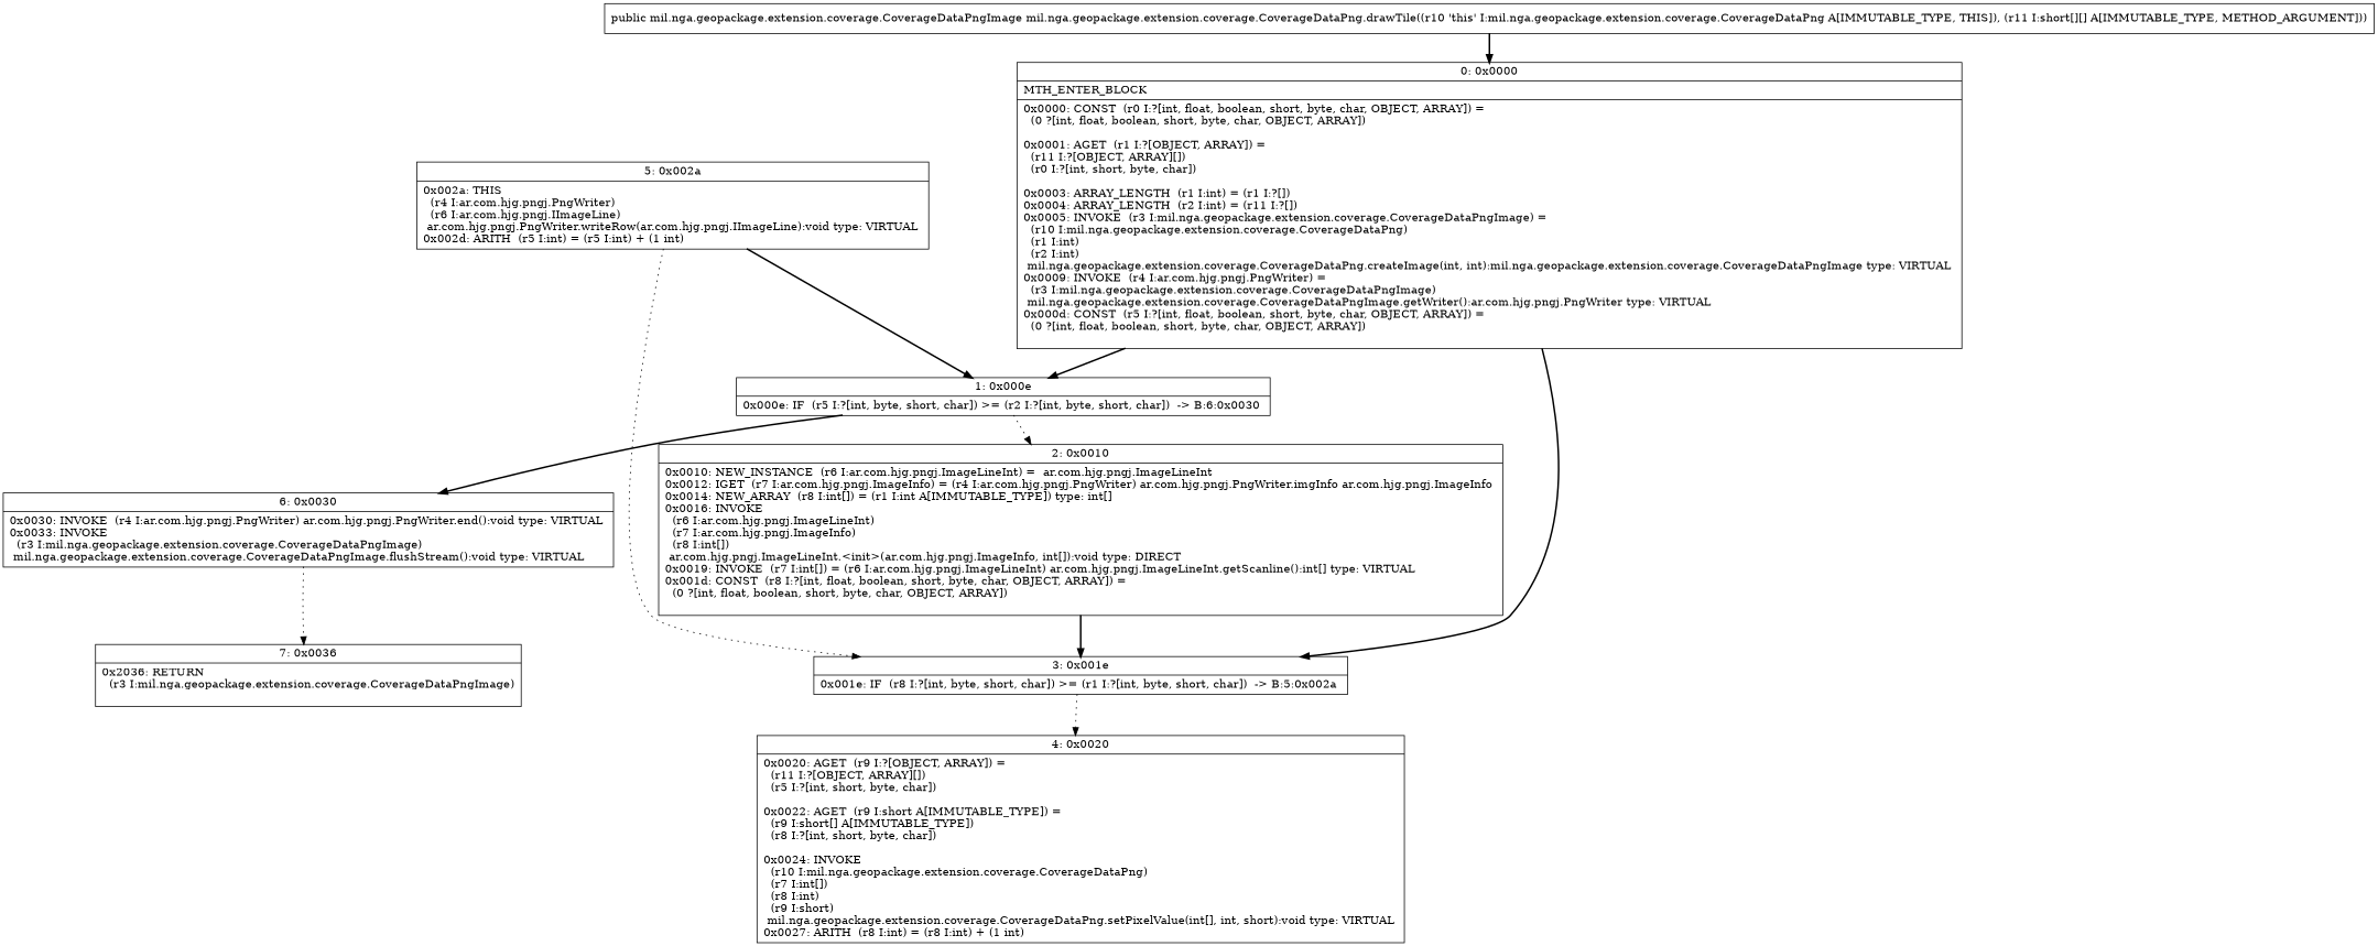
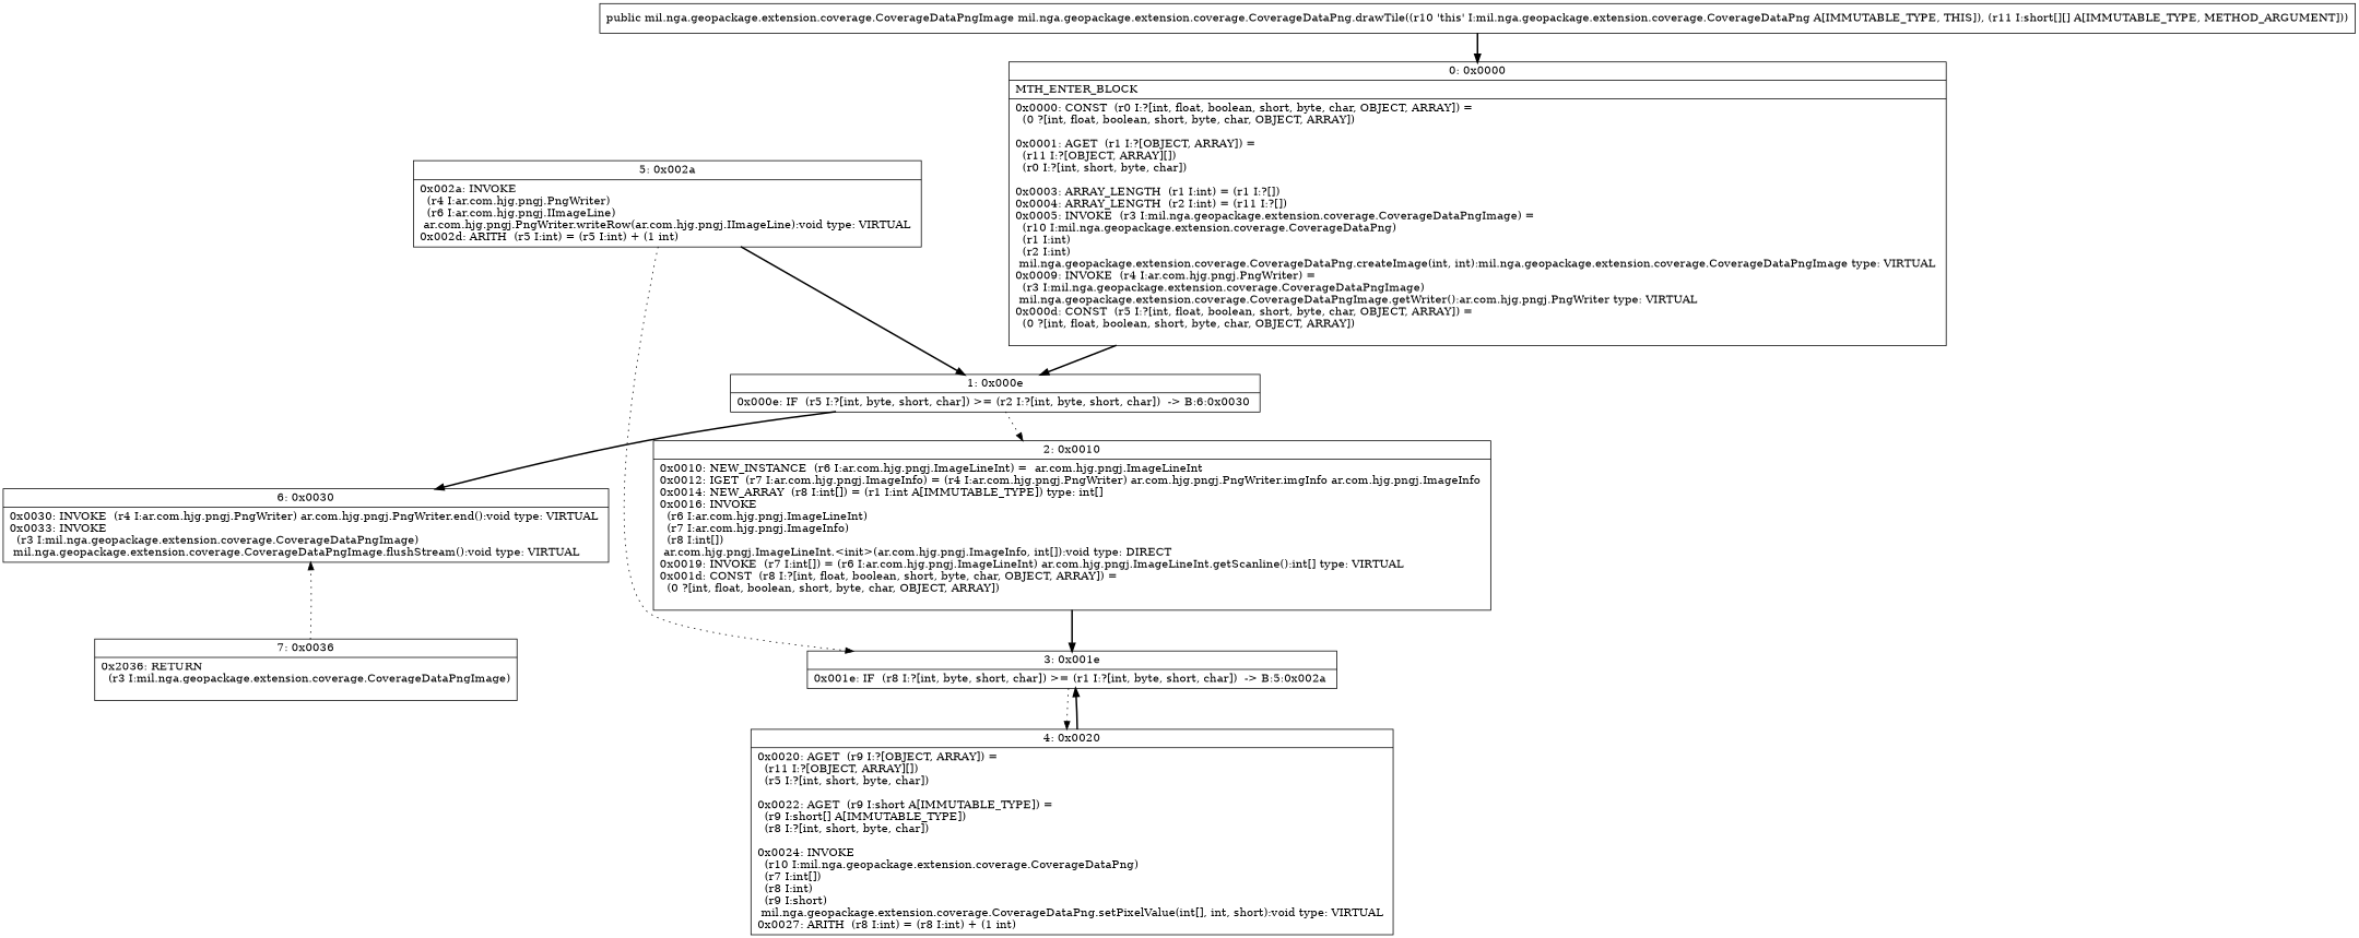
  digraph {
    fontname="DejaVu Serif"
    node [fontname="DejaVu Serif" shape=record]
    edge [fontname="DejaVu Serif" style=bold]
    n1 [label="{0\:\ 0x0000|MTH_ENTER_BLOCK\l|0x0000: CONST  (r0 I:?[int, float, boolean, short, byte, char, OBJECT, ARRAY]) = \l  (0 ?[int, float, boolean, short, byte, char, OBJECT, ARRAY])\l \l0x0001: AGET  (r1 I:?[OBJECT, ARRAY]) = \l  (r11 I:?[OBJECT, ARRAY][])\l  (r0 I:?[int, short, byte, char])\l \l0x0003: ARRAY_LENGTH  (r1 I:int) = (r1 I:?[]) \l0x0004: ARRAY_LENGTH  (r2 I:int) = (r11 I:?[]) \l0x0005: INVOKE  (r3 I:mil.nga.geopackage.extension.coverage.CoverageDataPngImage) = \l  (r10 I:mil.nga.geopackage.extension.coverage.CoverageDataPng)\l  (r1 I:int)\l  (r2 I:int)\l mil.nga.geopackage.extension.coverage.CoverageDataPng.createImage(int, int):mil.nga.geopackage.extension.coverage.CoverageDataPngImage type: VIRTUAL \l0x0009: INVOKE  (r4 I:ar.com.hjg.pngj.PngWriter) = \l  (r3 I:mil.nga.geopackage.extension.coverage.CoverageDataPngImage)\l mil.nga.geopackage.extension.coverage.CoverageDataPngImage.getWriter():ar.com.hjg.pngj.PngWriter type: VIRTUAL \l0x000d: CONST  (r5 I:?[int, float, boolean, short, byte, char, OBJECT, ARRAY]) = \l  (0 ?[int, float, boolean, short, byte, char, OBJECT, ARRAY])\l \l}"]
    n2 [label="{1\:\ 0x000e|0x000e: IF  (r5 I:?[int, byte, short, char]) \>= (r2 I:?[int, byte, short, char])  \-\> B:6:0x0030 \l}"]
    n3 [label="{2\:\ 0x0010|0x0010: NEW_INSTANCE  (r6 I:ar.com.hjg.pngj.ImageLineInt) =  ar.com.hjg.pngj.ImageLineInt \l0x0012: IGET  (r7 I:ar.com.hjg.pngj.ImageInfo) = (r4 I:ar.com.hjg.pngj.PngWriter) ar.com.hjg.pngj.PngWriter.imgInfo ar.com.hjg.pngj.ImageInfo \l0x0014: NEW_ARRAY  (r8 I:int[]) = (r1 I:int A[IMMUTABLE_TYPE]) type: int[] \l0x0016: INVOKE  \l  (r6 I:ar.com.hjg.pngj.ImageLineInt)\l  (r7 I:ar.com.hjg.pngj.ImageInfo)\l  (r8 I:int[])\l ar.com.hjg.pngj.ImageLineInt.\<init\>(ar.com.hjg.pngj.ImageInfo, int[]):void type: DIRECT \l0x0019: INVOKE  (r7 I:int[]) = (r6 I:ar.com.hjg.pngj.ImageLineInt) ar.com.hjg.pngj.ImageLineInt.getScanline():int[] type: VIRTUAL \l0x001d: CONST  (r8 I:?[int, float, boolean, short, byte, char, OBJECT, ARRAY]) = \l  (0 ?[int, float, boolean, short, byte, char, OBJECT, ARRAY])\l \l}"]
    n4 [label="{6\:\ 0x0030|0x0030: INVOKE  (r4 I:ar.com.hjg.pngj.PngWriter) ar.com.hjg.pngj.PngWriter.end():void type: VIRTUAL \l0x0033: INVOKE  \l  (r3 I:mil.nga.geopackage.extension.coverage.CoverageDataPngImage)\l mil.nga.geopackage.extension.coverage.CoverageDataPngImage.flushStream():void type: VIRTUAL \l}"]
    n5 [label="{3\:\ 0x001e|0x001e: IF  (r8 I:?[int, byte, short, char]) \>= (r1 I:?[int, byte, short, char])  \-\> B:5:0x002a \l}"]
    n6 [label="{7\:\ 0x0036|0x2036: RETURN  \l  (r3 I:mil.nga.geopackage.extension.coverage.CoverageDataPngImage)\l \l}"]
    n7 [label="{4\:\ 0x0020|0x0020: AGET  (r9 I:?[OBJECT, ARRAY]) = \l  (r11 I:?[OBJECT, ARRAY][])\l  (r5 I:?[int, short, byte, char])\l \l0x0022: AGET  (r9 I:short A[IMMUTABLE_TYPE]) = \l  (r9 I:short[] A[IMMUTABLE_TYPE])\l  (r8 I:?[int, short, byte, char])\l \l0x0024: INVOKE  \l  (r10 I:mil.nga.geopackage.extension.coverage.CoverageDataPng)\l  (r7 I:int[])\l  (r8 I:int)\l  (r9 I:short)\l mil.nga.geopackage.extension.coverage.CoverageDataPng.setPixelValue(int[], int, short):void type: VIRTUAL \l0x0027: ARITH  (r8 I:int) = (r8 I:int) + (1 int) \l}"]
-   n8 [label="{5\:\ 0x002a|0x002a: THIS  \l  (r4 I:ar.com.hjg.pngj.PngWriter)\l  (r6 I:ar.com.hjg.pngj.IImageLine)\l ar.com.hjg.pngj.PngWriter.writeRow(ar.com.hjg.pngj.IImageLine):void type: VIRTUAL \l0x002d: ARITH  (r5 I:int) = (r5 I:int) + (1 int) \l}"]
+   n8 [label="{5\:\ 0x002a|0x002a: INVOKE  \l  (r4 I:ar.com.hjg.pngj.PngWriter)\l  (r6 I:ar.com.hjg.pngj.IImageLine)\l ar.com.hjg.pngj.PngWriter.writeRow(ar.com.hjg.pngj.IImageLine):void type: VIRTUAL \l0x002d: ARITH  (r5 I:int) = (r5 I:int) + (1 int) \l}"]
    n9 [label="{public mil.nga.geopackage.extension.coverage.CoverageDataPngImage mil.nga.geopackage.extension.coverage.CoverageDataPng.drawTile((r10 'this' I:mil.nga.geopackage.extension.coverage.CoverageDataPng A[IMMUTABLE_TYPE, THIS]), (r11 I:short[][] A[IMMUTABLE_TYPE, METHOD_ARGUMENT])) }"]
    n1 -> n2
    n2 -> n3 [style=dotted]
    n2 -> n4
    n3 -> n5
-   n4 -> n6 [style=dotted]
+   n6 -> n4 [style=dotted]
    n5 -> n7 [style=dotted]
-   n1 -> n5
+   n7 -> n5
    n8 -> n2
    n8 -> n5 [style=dotted]
    n9 -> n1
  }
